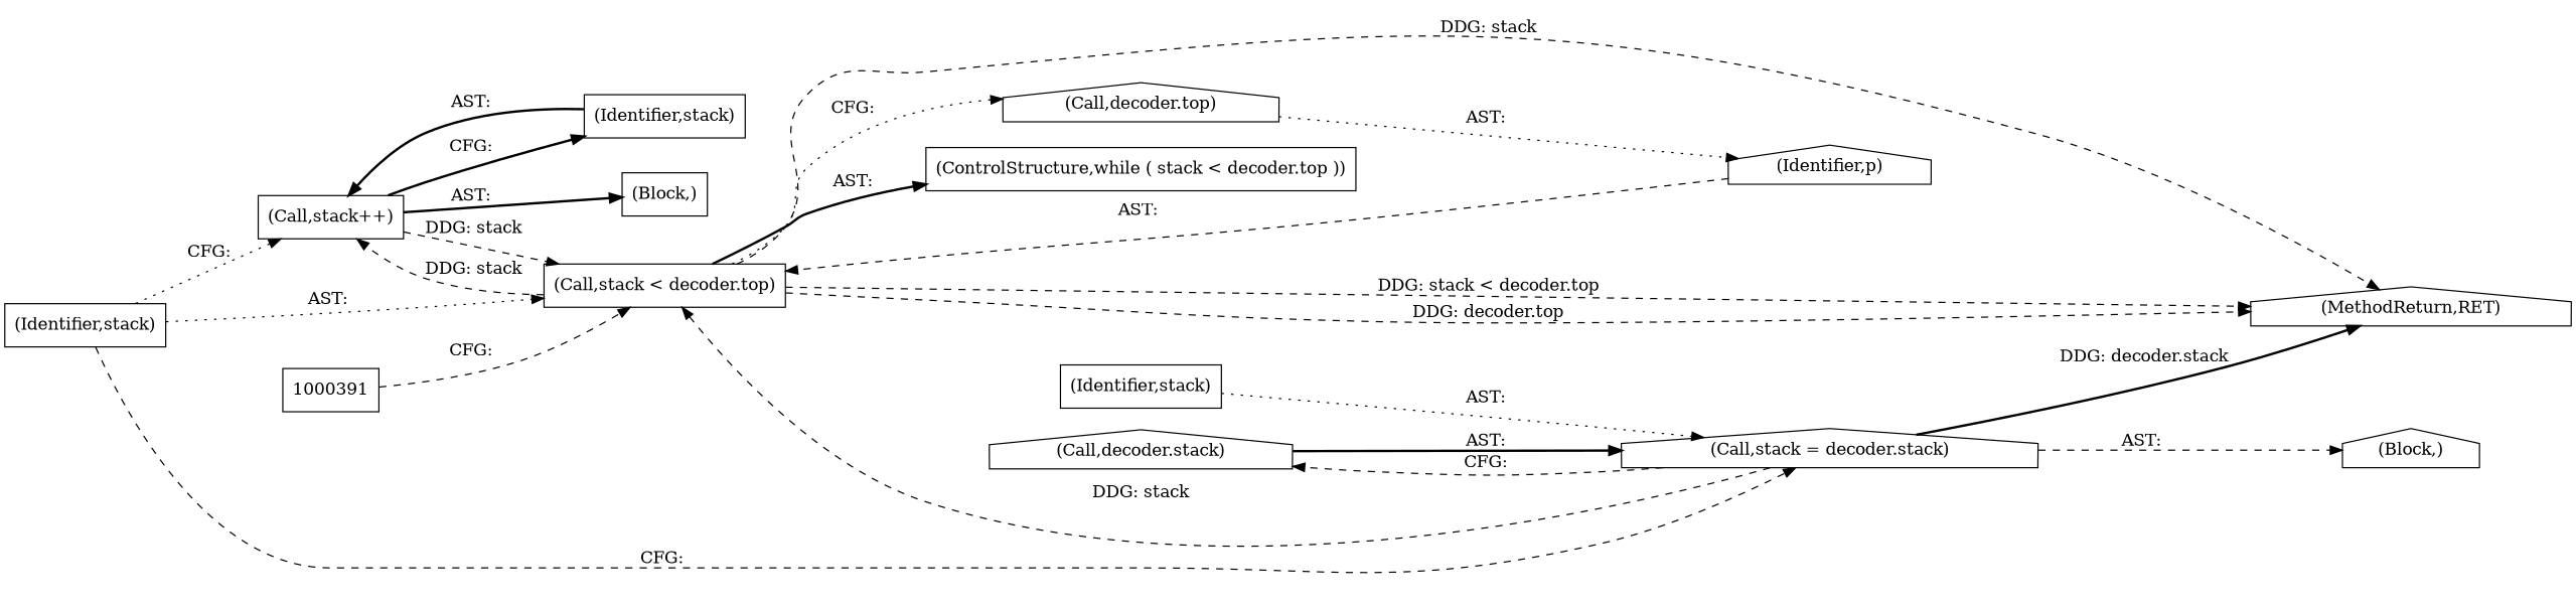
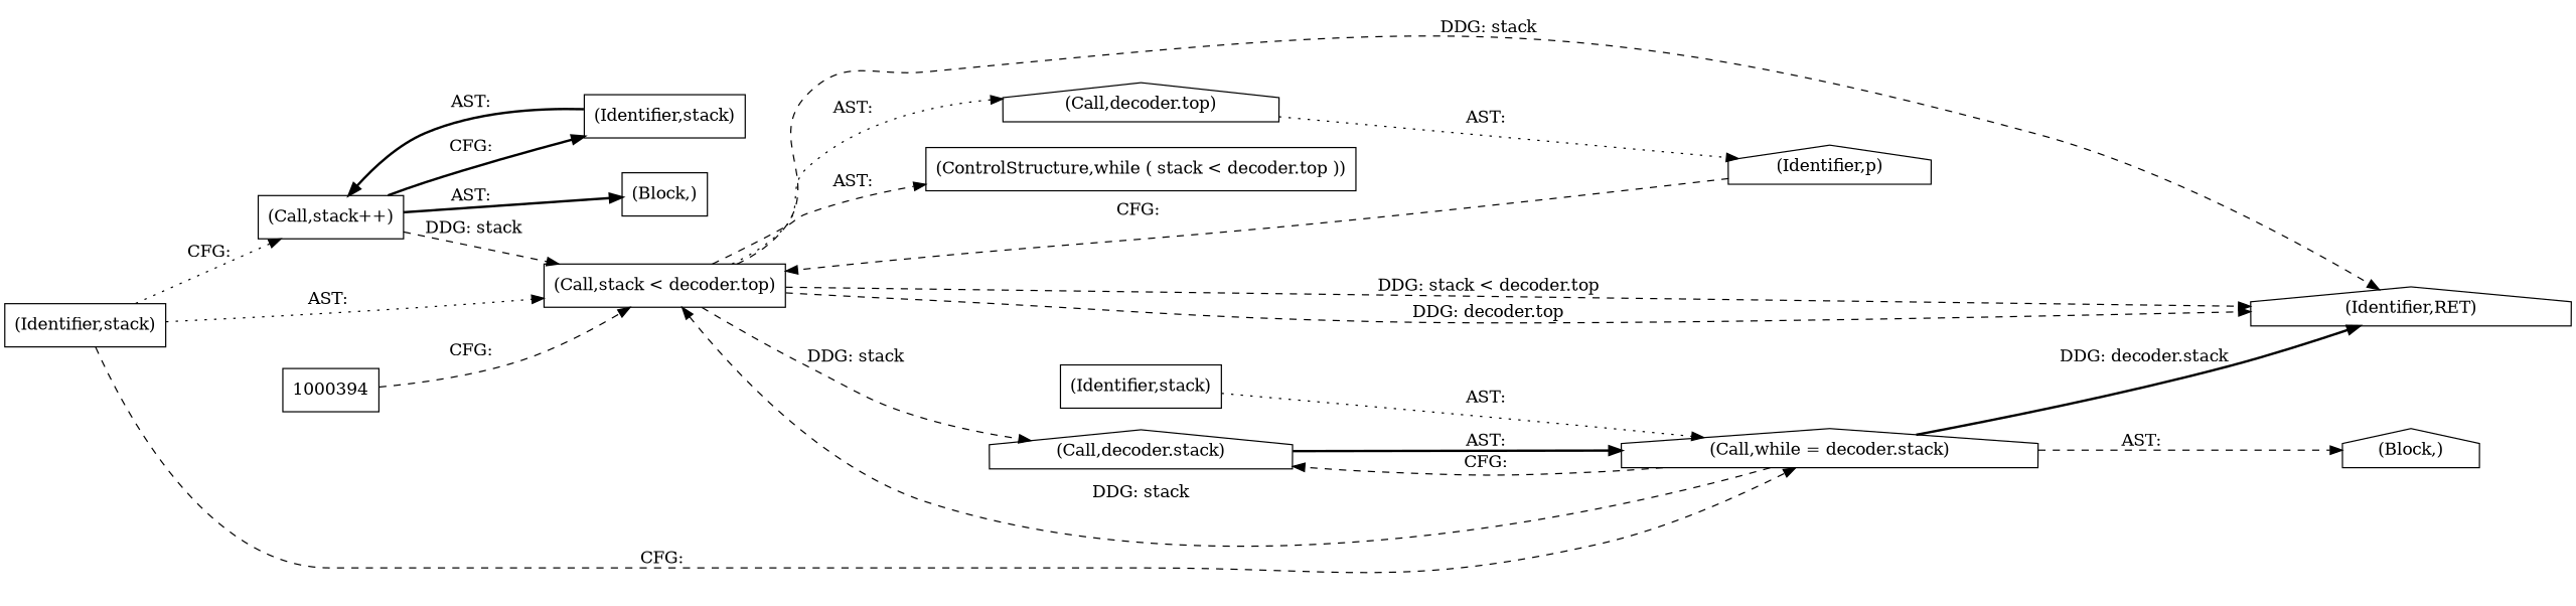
  digraph {
    rankdir=LR
    node [shape=box]
    edge [style=dashed]
    n1 [label="(Call,stack++)"]
    n2 [label="(Call,stack < decoder.top)"]
    n3 [label="(Block,)"]
    n4 [label="(Identifier,stack)"]
    n5 [label="(ControlStructure,while ( stack < decoder.top ))"]
    n6 [label="(Call,decoder.top)" shape=house]
-   n7 [label="(MethodReturn,RET)" shape=house]
+   n7 [label="(Identifier,RET)" shape=house]
    n8 [label="(Identifier,p)" shape=house]
-   n9 [label="(Call,stack = decoder.stack)" shape=house]
+   n9 [label="(Call,while = decoder.stack)" shape=house]
    n10 [label="(Block,)" shape=house]
    n11 [label="(Call,decoder.stack)" shape=house]
    n12 [label="(Identifier,stack)"]
    n13 [label="(Identifier,stack)"]
-   1000391
+   1000391 [label=1000394]
    n1 -> n2 [label="DDG: stack"]
    n1 -> n3 [label="AST: " style=bold]
    n1 -> n4 [label="CFG: " style=bold]
-   n2 -> n1 [label="DDG: stack"]
-   n2 -> n5 [label="AST: " style=bold]
-   n2 -> n6 [label="CFG: " style=dotted]
+   n2 -> n11 [label="DDG: stack"]
+   n2 -> n5 [label="AST: "]
+   n2 -> n6 [label="AST: " style=dotted]
    n2 -> n7 [label="DDG: stack < decoder.top"]
    n2 -> n7 [label="DDG: decoder.top"]
    n2 -> n7 [label="DDG: stack"]
    n4 -> n1 [label="AST: " style=bold]
    n6 -> n8 [label="AST: " style=dotted]
-   n8 -> n2 [label="AST: "]
+   n8 -> n2 [label="CFG: "]
    n9 -> n2 [label="DDG: stack"]
    n9 -> n7 [label="DDG: decoder.stack" style=bold]
    n9 -> n10 [label="AST: "]
    n9 -> n11 [label="CFG: "]
    n11 -> n9 [label="AST: " style=bold]
    n12 -> n1 [label="CFG: " style=dotted]
    n12 -> n2 [label="AST: " style=dotted]
    n12 -> n9 [label="CFG: "]
    n13 -> n9 [label="AST: " style=dotted]
    1000391 -> n2 [label="CFG: "]
  }
